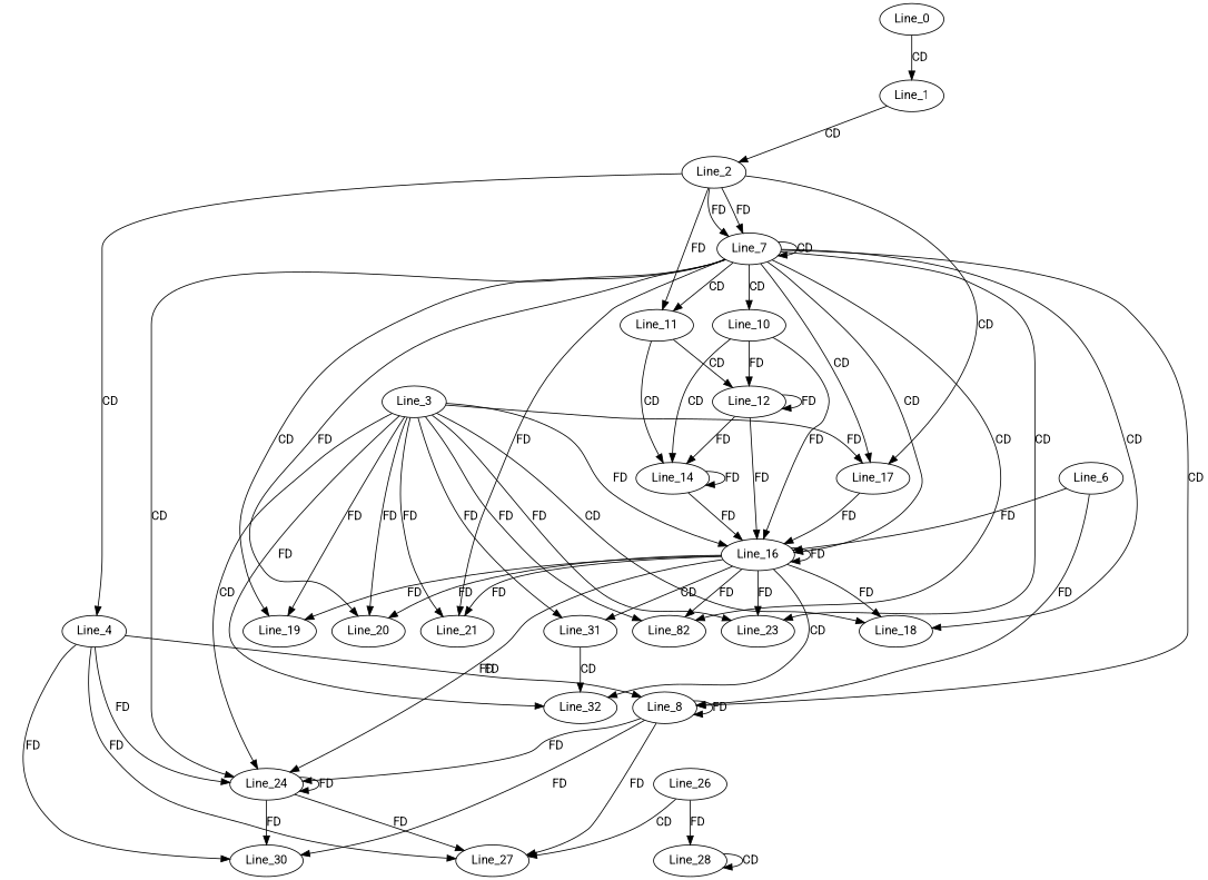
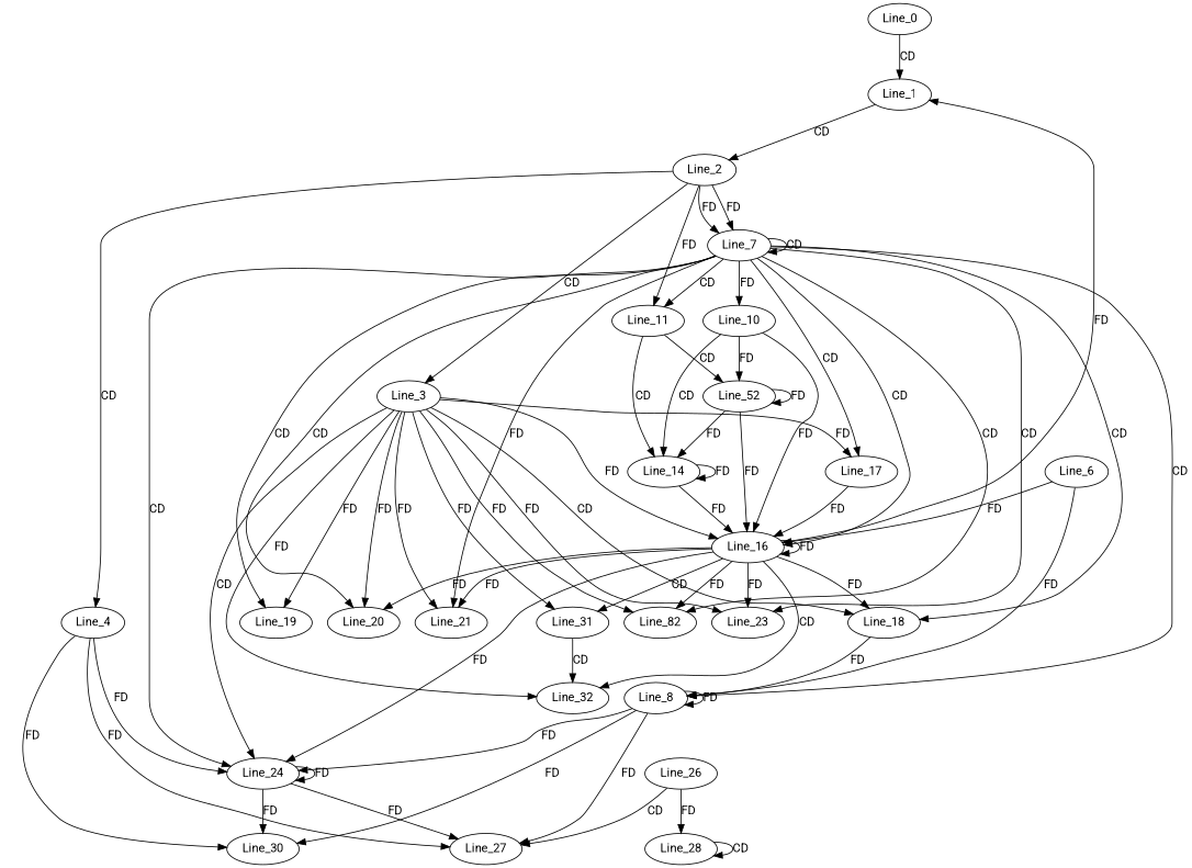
  digraph {
    fontname=Roboto
    node [fontname=Roboto]
    edge [fontname=Roboto]
    Line_0
    Line_1
    Line_2
    Line_3
    Line_4
    Line_7
    Line_11
    Line_16
    Line_17
    Line_18
    Line_19
    Line_20
    Line_21
    n14 [label=Line_82]
    Line_23
    Line_24
    Line_31
    Line_32
    Line_8
    Line_27
    Line_30
    Line_10
-   Line_12
+   Line_12 [label=Line_52]
    Line_14
    Line_6
    Line_26
    Line_28
    Line_0 -> Line_1 [label=CD]
    Line_1 -> Line_2 [label=CD]
-   Line_2 -> Line_17 [label=CD]
+   Line_2 -> Line_3 [label=CD]
    Line_2 -> Line_4 [label=CD]
    Line_2 -> Line_7 [label=FD]
    Line_2 -> Line_7 [label=FD]
    Line_2 -> Line_11 [label=FD]
    Line_3 -> Line_16 [label=FD]
    Line_3 -> Line_17 [label=FD]
    Line_3 -> Line_18 [label=CD]
    Line_3 -> Line_19 [label=FD]
    Line_3 -> Line_20 [label=FD]
    Line_3 -> Line_21 [label=FD]
    Line_3 -> n14 [label=FD]
    Line_3 -> Line_23 [label=FD]
    Line_3 -> Line_24 [label=CD]
    Line_3 -> Line_31 [label=FD]
    Line_3 -> Line_32 [label=FD]
    Line_4 -> Line_24 [label=FD]
-   Line_4 -> Line_8 [label=FD]
+   Line_18 -> Line_8 [label=FD]
    Line_4 -> Line_27 [label=FD]
    Line_4 -> Line_30 [label=FD]
    Line_7 -> Line_7 [label=CD]
    Line_7 -> Line_11 [label=CD]
    Line_7 -> Line_16 [label=CD]
    Line_7 -> Line_17 [label=CD]
    Line_7 -> Line_18 [label=CD]
    Line_7 -> Line_19 [label=CD]
-   Line_7 -> Line_20 [label=FD]
+   Line_7 -> Line_20 [label=CD]
    Line_7 -> Line_21 [label=FD]
    Line_7 -> n14 [label=CD]
    Line_7 -> Line_23 [label=CD]
    Line_7 -> Line_24 [label=CD]
    Line_7 -> Line_8 [label=CD]
-   Line_7 -> Line_10 [label=CD]
+   Line_7 -> Line_10 [label=FD]
    Line_11 -> Line_12 [label=CD]
    Line_11 -> Line_14 [label=CD]
    Line_16 -> Line_16 [label=FD]
    Line_16 -> Line_18 [label=FD]
-   Line_16 -> Line_19 [label=FD]
+   Line_16 -> Line_1 [label=FD]
    Line_16 -> Line_20 [label=FD]
    Line_16 -> Line_21 [label=FD]
    Line_16 -> n14 [label=FD]
    Line_16 -> Line_23 [label=FD]
    Line_16 -> Line_24 [label=FD]
    Line_16 -> Line_31 [label=CD]
    Line_16 -> Line_32 [label=CD]
    Line_17 -> Line_16 [label=FD]
    Line_24 -> Line_24 [label=FD]
    Line_24 -> Line_27 [label=FD]
    Line_24 -> Line_30 [label=FD]
    Line_31 -> Line_32 [label=CD]
    Line_8 -> Line_24 [label=FD]
    Line_8 -> Line_8 [label=FD]
    Line_8 -> Line_27 [label=FD]
    Line_8 -> Line_30 [label=FD]
    Line_10 -> Line_16 [label=FD]
    Line_10 -> Line_12 [label=FD]
    Line_10 -> Line_14 [label=CD]
    Line_12 -> Line_16 [label=FD]
    Line_12 -> Line_12 [label=FD]
    Line_12 -> Line_14 [label=FD]
    Line_14 -> Line_16 [label=FD]
    Line_14 -> Line_14 [label=FD]
    Line_6 -> Line_16 [label=FD]
    Line_6 -> Line_8 [label=FD]
    Line_26 -> Line_27 [label=CD]
    Line_26 -> Line_28 [label=FD]
    Line_28 -> Line_28 [label=CD]
  }
